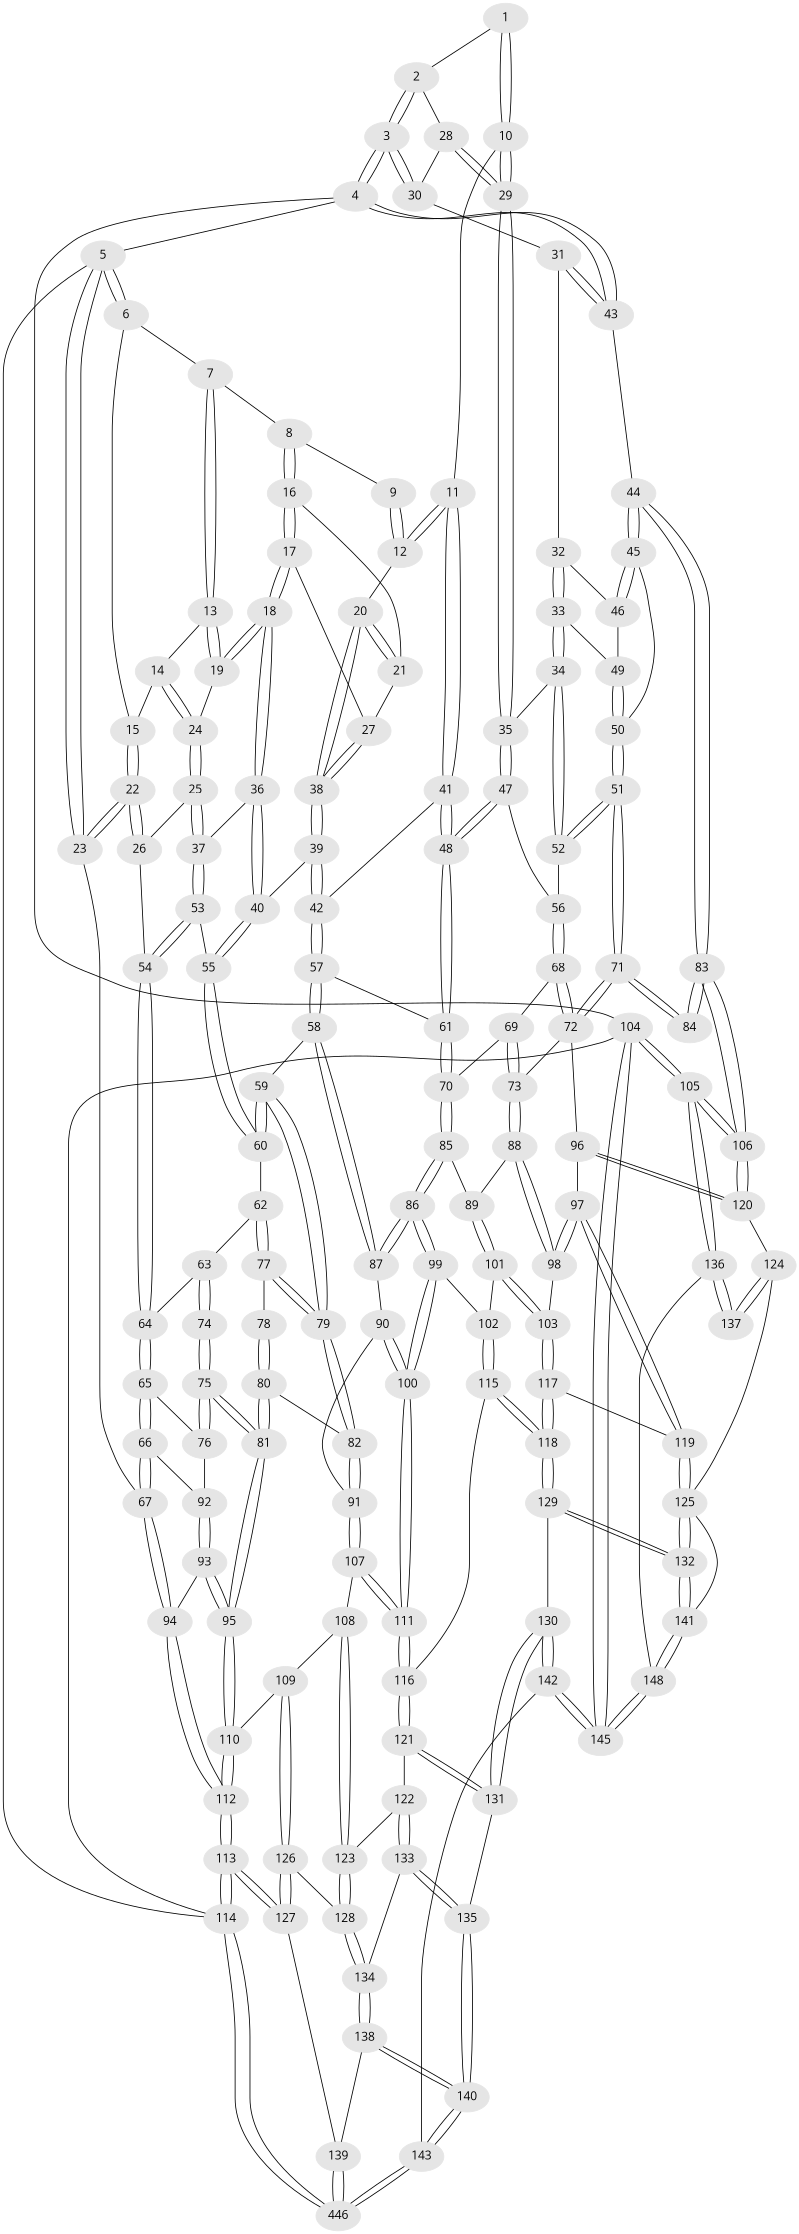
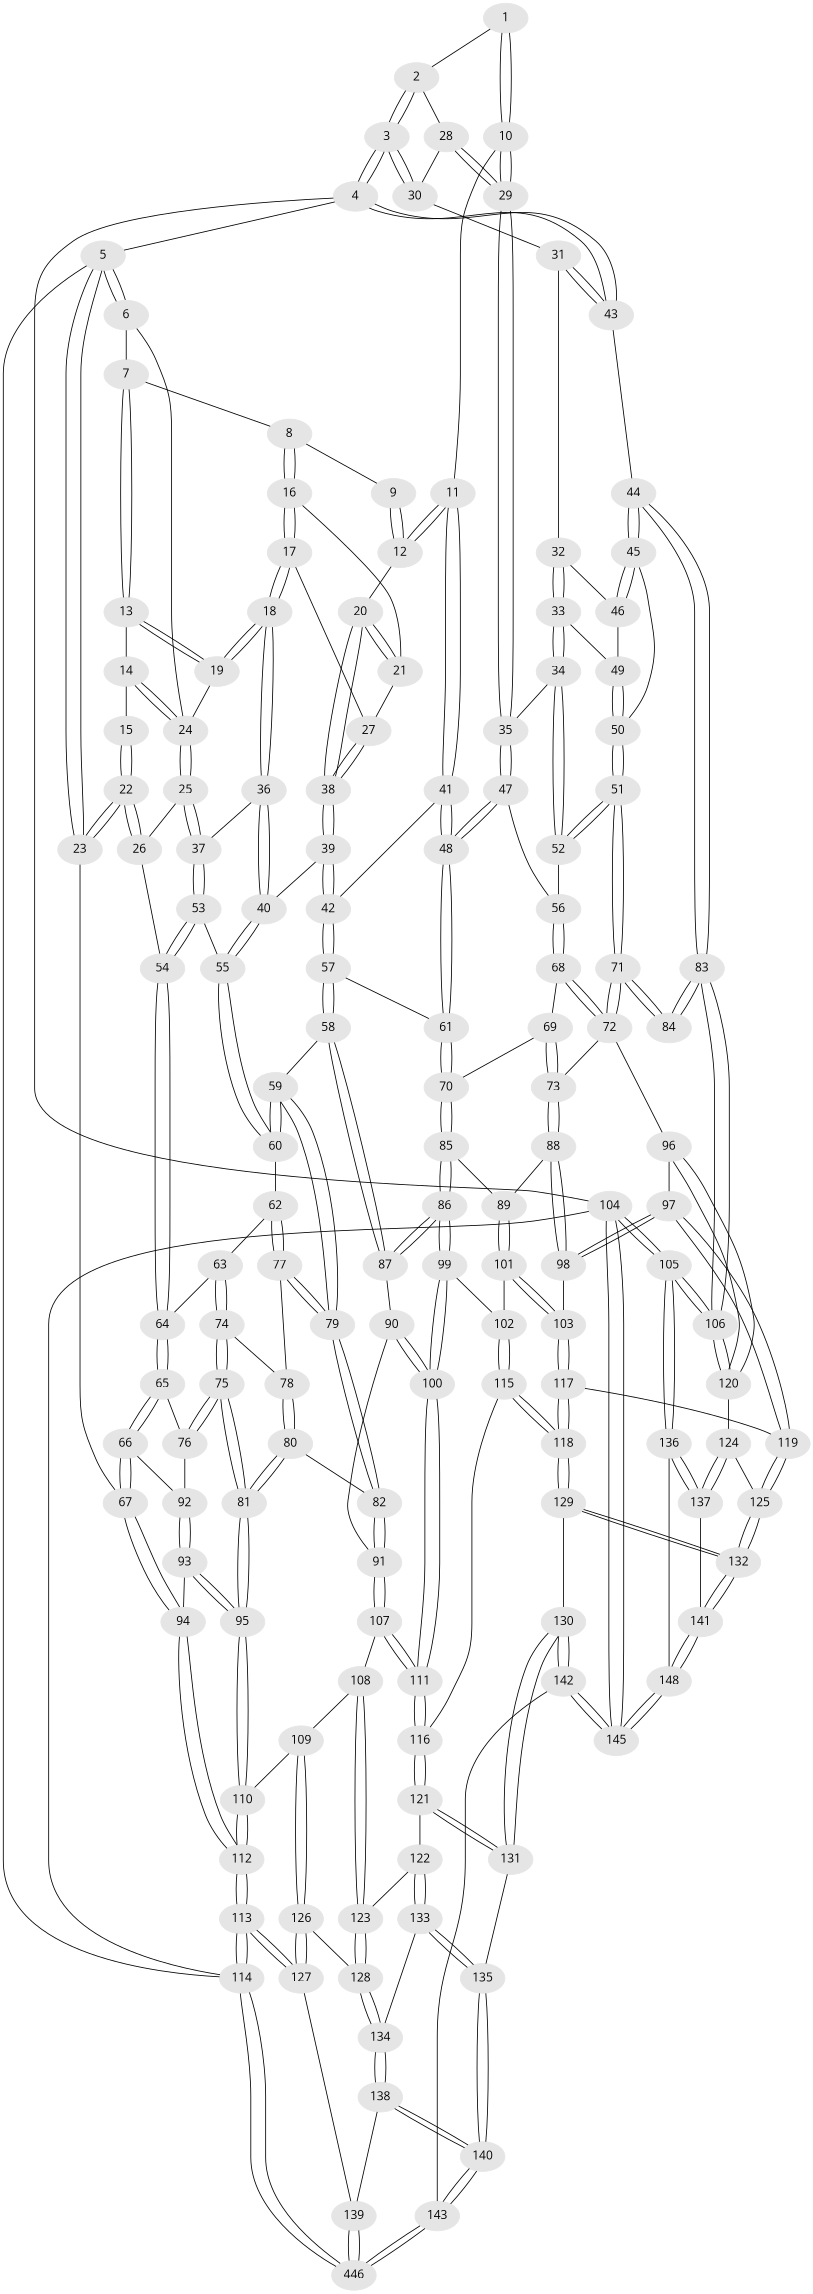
  graph {
    fontname="Open Sans"
    node [color=gray90 fontname="Open Sans" style=filled]
    edge [fontname="Open Sans"]
    1
    2
    10
    3
    28
    11
    29
    4
    30
    5
    43
    104
    31
    6
    23
    114
    44
    105
    145
    7
    15
    67
    n23 [label=446]
    8
    13
    22
    9
    16
    14
    19
    12
    17
    21
    20
    41
    35
    42
    48
    38
    24
    25
    26
    18
    27
    36
    37
    40
    39
    54
    94
    53
    64
    47
    32
    33
    46
    34
    49
    52
    50
    56
    55
    57
    60
    61
    58
    45
    83
    84
    106
    51
    68
    70
    71
    72
    65
    62
    69
    59
    87
    79
    90
    82
    63
    77
    85
    74
    78
    75
    66
    76
    92
    93
    112
    73
    96
    88
    86
    89
    98
    81
    80
    95
    91
    110
    107
    120
    97
    99
    101
    100
    102
    103
    111
    108
    113
    119
    124
    125
    117
    115
    116
    118
    136
    137
    n126 [label=148]
    109
    123
    126
    128
    127
    121
    139
    129
    122
    131
    132
    130
    133
    135
    134
    141
    138
    142
    143
    140
    1 -- 2
    1 -- 10
    1 -- 10
    2 -- 3
    2 -- 3
    2 -- 28
    10 -- 11
    10 -- 29
    10 -- 29
    3 -- 4
    3 -- 4
    3 -- 30
    3 -- 30
    28 -- 29
    28 -- 29
    28 -- 30
    11 -- 12
    11 -- 12
    11 -- 41
    11 -- 41
    29 -- 35
    29 -- 35
    4 -- 5
    4 -- 43
    4 -- 43
    4 -- 104
    30 -- 31
    5 -- 6
    5 -- 6
    5 -- 23
    5 -- 23
    5 -- 114
    43 -- 44
    104 -- 114
    104 -- 105
    104 -- 105
    104 -- 145
    104 -- 145
    31 -- 43
    31 -- 43
    31 -- 32
    6 -- 7
-   6 -- 15
+   6 -- 24
    23 -- 67
    114 -- n23
    114 -- n23
    44 -- 45
    44 -- 45
    44 -- 83
    44 -- 83
    105 -- 106
    105 -- 106
    105 -- 136
    105 -- 136
    7 -- 8
    7 -- 13
    7 -- 13
    15 -- 22
    15 -- 22
    67 -- 94
    67 -- 94
    8 -- 9
    8 -- 16
    8 -- 16
    13 -- 14
    13 -- 19
    13 -- 19
    22 -- 23
    22 -- 23
    22 -- 26
    22 -- 26
    9 -- 12
    9 -- 12
    16 -- 17
    16 -- 17
    16 -- 21
    14 -- 15
    14 -- 24
    14 -- 24
    19 -- 24
    12 -- 20
    17 -- 18
    17 -- 18
    17 -- 27
    21 -- 27
    20 -- 21
    20 -- 21
    20 -- 38
    20 -- 38
    41 -- 42
    41 -- 48
    41 -- 48
    35 -- 47
    35 -- 47
    42 -- 57
    42 -- 57
    48 -- 61
    48 -- 61
    38 -- 39
    38 -- 39
    24 -- 25
    24 -- 25
    25 -- 26
    25 -- 37
    25 -- 37
    26 -- 54
    18 -- 19
    18 -- 19
    18 -- 36
    18 -- 36
    27 -- 38
    27 -- 38
    36 -- 37
    36 -- 40
    36 -- 40
    37 -- 53
    37 -- 53
    40 -- 55
    40 -- 55
    39 -- 42
    39 -- 42
    39 -- 40
    54 -- 64
    54 -- 64
    94 -- 112
    94 -- 112
    53 -- 54
    53 -- 54
    53 -- 55
    64 -- 65
    64 -- 65
    47 -- 48
    47 -- 48
    47 -- 56
    32 -- 33
    32 -- 33
    32 -- 46
    33 -- 34
    33 -- 34
    33 -- 49
    46 -- 49
    34 -- 35
    34 -- 52
    34 -- 52
    49 -- 50
    49 -- 50
    52 -- 56
    50 -- 51
    50 -- 51
    56 -- 68
    56 -- 68
    55 -- 60
    55 -- 60
    57 -- 61
    57 -- 58
    57 -- 58
    60 -- 62
    61 -- 70
    61 -- 70
    58 -- 59
    58 -- 87
    58 -- 87
    45 -- 46
    45 -- 46
    45 -- 50
    83 -- 84
    83 -- 84
    83 -- 106
    83 -- 106
    106 -- 120
    106 -- 120
    51 -- 52
    51 -- 52
    51 -- 71
    51 -- 71
    68 -- 72
    68 -- 72
    68 -- 69
    70 -- 85
    70 -- 85
    71 -- 84
    71 -- 84
    71 -- 72
    71 -- 72
    72 -- 73
    72 -- 96
    65 -- 66
    65 -- 66
    65 -- 76
    62 -- 63
    62 -- 77
    62 -- 77
    69 -- 70
    69 -- 73
    69 -- 73
    59 -- 60
    59 -- 60
    59 -- 79
    59 -- 79
    87 -- 90
    79 -- 82
    79 -- 82
    90 -- 91
    90 -- 100
    90 -- 100
    82 -- 91
    82 -- 91
    63 -- 64
    63 -- 74
    63 -- 74
    77 -- 79
    77 -- 79
    77 -- 78
    85 -- 86
    85 -- 86
    85 -- 89
+   74 -- 78
    74 -- 75
    74 -- 75
    78 -- 80
    78 -- 80
    75 -- 76
    75 -- 76
    75 -- 81
    75 -- 81
    66 -- 67
    66 -- 67
    66 -- 92
    76 -- 92
    92 -- 93
    92 -- 93
    93 -- 94
    93 -- 95
    93 -- 95
    112 -- 113
    112 -- 113
    73 -- 88
    73 -- 88
    96 -- 120
    96 -- 120
    96 -- 97
    88 -- 89
    88 -- 98
    88 -- 98
    86 -- 87
    86 -- 87
    86 -- 99
    86 -- 99
    89 -- 101
    89 -- 101
    98 -- 103
    81 -- 95
    81 -- 95
    80 -- 82
    80 -- 81
    80 -- 81
    95 -- 110
    95 -- 110
    91 -- 107
    91 -- 107
    110 -- 112
    110 -- 112
    107 -- 111
    107 -- 111
    107 -- 108
    120 -- 124
    97 -- 98
    97 -- 98
    97 -- 119
    97 -- 119
    99 -- 100
    99 -- 100
    99 -- 102
    101 -- 102
    101 -- 103
    101 -- 103
    100 -- 111
    100 -- 111
    102 -- 115
    102 -- 115
    103 -- 117
    103 -- 117
    111 -- 116
    111 -- 116
    108 -- 109
    108 -- 123
    108 -- 123
    113 -- 114
    113 -- 114
    113 -- 127
    113 -- 127
    119 -- 125
    119 -- 125
    124 -- 125
    124 -- 137
    124 -- 137
    125 -- 132
    125 -- 132
    117 -- 119
    117 -- 118
    117 -- 118
    115 -- 116
    115 -- 118
    115 -- 118
    116 -- 121
    116 -- 121
    118 -- 129
    118 -- 129
    136 -- 137
    136 -- 137
    136 -- n126
-   125 -- 141
+   137 -- 141
    n126 -- 145
    n126 -- 145
    109 -- 110
    109 -- 126
    109 -- 126
    123 -- 128
    123 -- 128
    126 -- 128
    126 -- 127
    126 -- 127
    128 -- 134
    128 -- 134
    127 -- 139
    121 -- 122
    121 -- 131
    121 -- 131
    139 -- n23
    139 -- n23
    129 -- 132
    129 -- 132
    129 -- 130
    122 -- 123
    122 -- 133
    122 -- 133
    131 -- 135
    132 -- 141
    132 -- 141
    130 -- 131
    130 -- 131
    130 -- 142
    130 -- 142
    133 -- 135
    133 -- 135
    133 -- 134
    135 -- 140
    135 -- 140
    134 -- 138
    134 -- 138
    141 -- n126
    141 -- n126
    138 -- 139
    138 -- 140
    138 -- 140
    142 -- 145
    142 -- 145
    142 -- 143
    143 -- n23
    143 -- n23
    140 -- 143
    140 -- 143
  }
